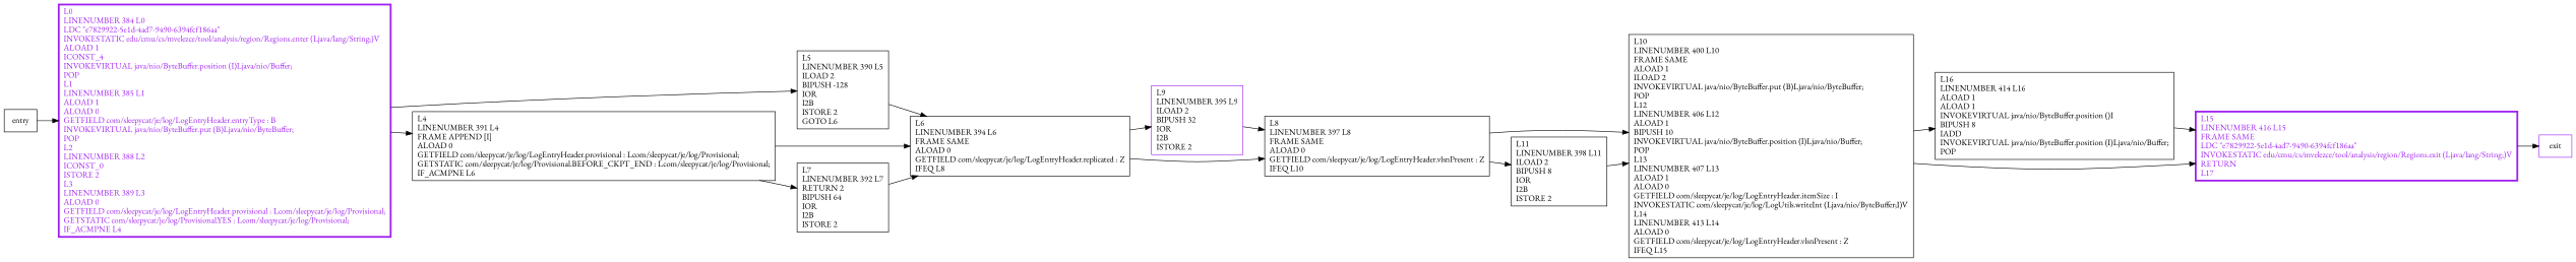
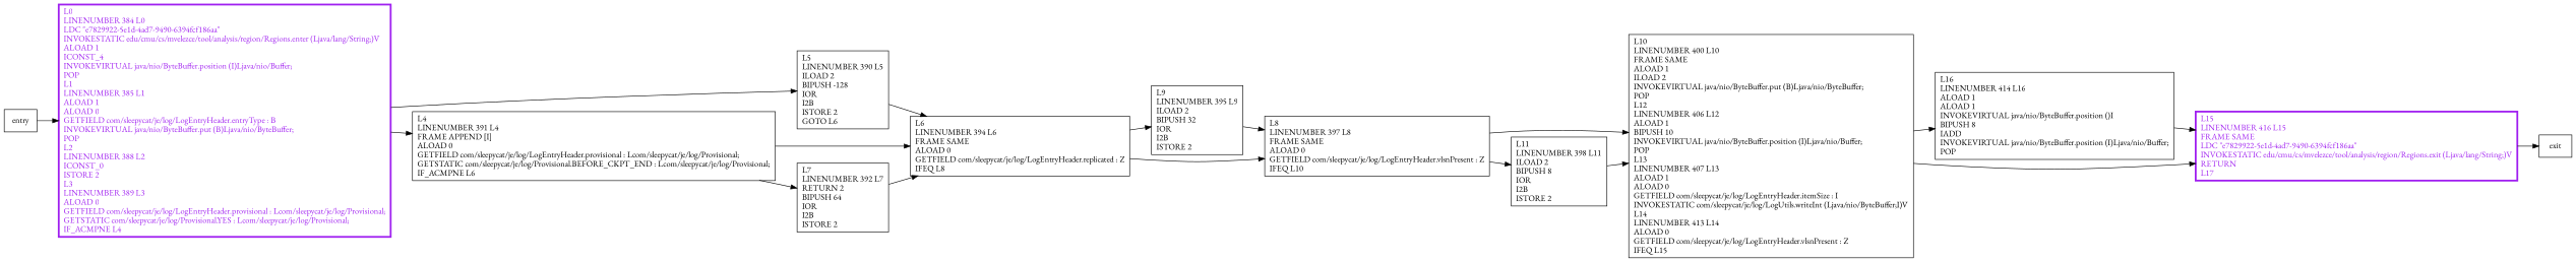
  digraph {
    fontname="EB Garamond"
    rankdir=LR
    node [fontname="EB Garamond" shape=record]
    edge [fontname="EB Garamond"]
-   n1 [label="L9\lLINENUMBER 395 L9\lILOAD 2\lBIPUSH 32\lIOR\lI2B\lISTORE 2\l" color=purple]
+   n1 [label="L9\lLINENUMBER 395 L9\lILOAD 2\lBIPUSH 32\lIOR\lI2B\lISTORE 2\l"]
    n2 [label="L8\lLINENUMBER 397 L8\lFRAME SAME\lALOAD 0\lGETFIELD com/sleepycat/je/log/LogEntryHeader.vlsnPresent : Z\lIFEQ L10\l"]
    n3 [label="L10\lLINENUMBER 400 L10\lFRAME SAME\lALOAD 1\lILOAD 2\lINVOKEVIRTUAL java/nio/ByteBuffer.put (B)Ljava/nio/ByteBuffer;\lPOP\lL12\lLINENUMBER 406 L12\lALOAD 1\lBIPUSH 10\lINVOKEVIRTUAL java/nio/ByteBuffer.position (I)Ljava/nio/Buffer;\lPOP\lL13\lLINENUMBER 407 L13\lALOAD 1\lALOAD 0\lGETFIELD com/sleepycat/je/log/LogEntryHeader.itemSize : I\lINVOKESTATIC com/sleepycat/je/log/LogUtils.writeInt (Ljava/nio/ByteBuffer;I)V\lL14\lLINENUMBER 413 L14\lALOAD 0\lGETFIELD com/sleepycat/je/log/LogEntryHeader.vlsnPresent : Z\lIFEQ L15\l"]
    n4 [label="L11\lLINENUMBER 398 L11\lILOAD 2\lBIPUSH 8\lIOR\lI2B\lISTORE 2\l"]
    n5 [label="L16\lLINENUMBER 414 L16\lALOAD 1\lALOAD 1\lINVOKEVIRTUAL java/nio/ByteBuffer.position ()I\lBIPUSH 8\lIADD\lINVOKEVIRTUAL java/nio/ByteBuffer.position (I)Ljava/nio/Buffer;\lPOP\l"]
    n6 [color=purple fontcolor=purple label="L15\lLINENUMBER 416 L15\lFRAME SAME\lLDC \"e7829922-5e1d-4ad7-9490-6394fcf186aa\"\lINVOKESTATIC edu/cmu/cs/mvelezce/tool/analysis/region/Regions.exit (Ljava/lang/String;)V\lRETURN\lL17\l" penwidth=3]
-   exit [color=purple]
+   exit
    n8 [label="L5\lLINENUMBER 390 L5\lILOAD 2\lBIPUSH -128\lIOR\lI2B\lISTORE 2\lGOTO L6\l"]
    n9 [label="L6\lLINENUMBER 394 L6\lFRAME SAME\lALOAD 0\lGETFIELD com/sleepycat/je/log/LogEntryHeader.replicated : Z\lIFEQ L8\l"]
    n10 [color=purple fontcolor=purple label="L0\lLINENUMBER 384 L0\lLDC \"e7829922-5e1d-4ad7-9490-6394fcf186aa\"\lINVOKESTATIC edu/cmu/cs/mvelezce/tool/analysis/region/Regions.enter (Ljava/lang/String;)V\lALOAD 1\lICONST_4\lINVOKEVIRTUAL java/nio/ByteBuffer.position (I)Ljava/nio/Buffer;\lPOP\lL1\lLINENUMBER 385 L1\lALOAD 1\lALOAD 0\lGETFIELD com/sleepycat/je/log/LogEntryHeader.entryType : B\lINVOKEVIRTUAL java/nio/ByteBuffer.put (B)Ljava/nio/ByteBuffer;\lPOP\lL2\lLINENUMBER 388 L2\lICONST_0\lISTORE 2\lL3\lLINENUMBER 389 L3\lALOAD 0\lGETFIELD com/sleepycat/je/log/LogEntryHeader.provisional : Lcom/sleepycat/je/log/Provisional;\lGETSTATIC com/sleepycat/je/log/Provisional.YES : Lcom/sleepycat/je/log/Provisional;\lIF_ACMPNE L4\l" penwidth=3]
    n11 [label="L4\lLINENUMBER 391 L4\lFRAME APPEND [I]\lALOAD 0\lGETFIELD com/sleepycat/je/log/LogEntryHeader.provisional : Lcom/sleepycat/je/log/Provisional;\lGETSTATIC com/sleepycat/je/log/Provisional.BEFORE_CKPT_END : Lcom/sleepycat/je/log/Provisional;\lIF_ACMPNE L6\l"]
    n12 [label="L7\lLINENUMBER 392 L7\lRETURN 2\lBIPUSH 64\lIOR\lI2B\lISTORE 2\l"]
    entry
    n1 -> n2
    n2 -> n3
    n2 -> n4
    n3 -> n5
    n3 -> n6
    n4 -> n3
    n5 -> n6
    n6 -> exit
    n8 -> n9
    n9 -> n1
    n9 -> n2
    n10 -> n8
    n10 -> n11
    n11 -> n9
    n11 -> n12
    n12 -> n9
    entry -> n10
  }
